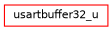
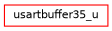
  digraph {
    rankdir=LR
-   n1 [color=red fillcolor=white fontname=Helvetica fontsize=10 height=0.2 label=usartbuffer32_u shape=record style=filled width=0.4]
+   n1 [color=red fillcolor=white fontname=Helvetica fontsize=10 height=0.2 label=usartbuffer35_u shape=record style=filled width=0.4]
  }
